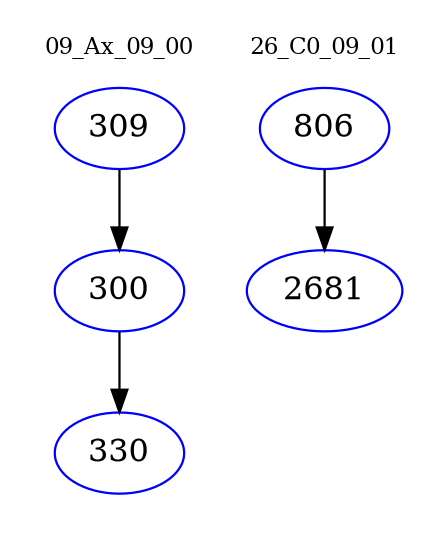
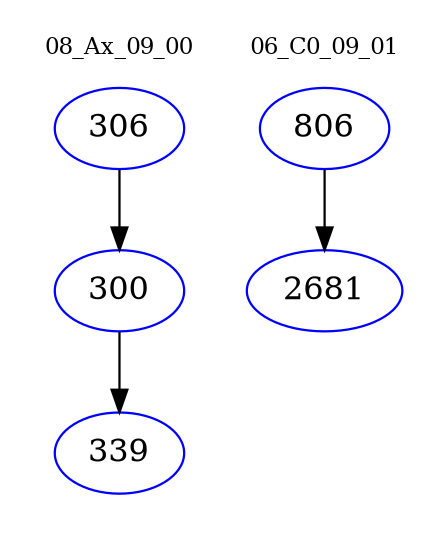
  digraph {
    node [color=blue]
    edge [color=black]
-   n1 [label=309]
+   n1 [label=306]
    n2 [label=300]
-   n3 [label=330]
+   n3 [label=339]
    n4 [label=806]
    n5 [label=2681]
    subgraph cluster_1 {
      color=white
      fontsize=10
-     label="09_Ax_09_00"
+     label="08_Ax_09_00"
      n1
      n2
      n3
    }
    subgraph cluster_2 {
      color=white
      fontsize=10
-     label="26_C0_09_01"
+     label="06_C0_09_01"
      n4
      n5
    }
    n1 -> n2
    n2 -> n3
    n4 -> n5
  }
